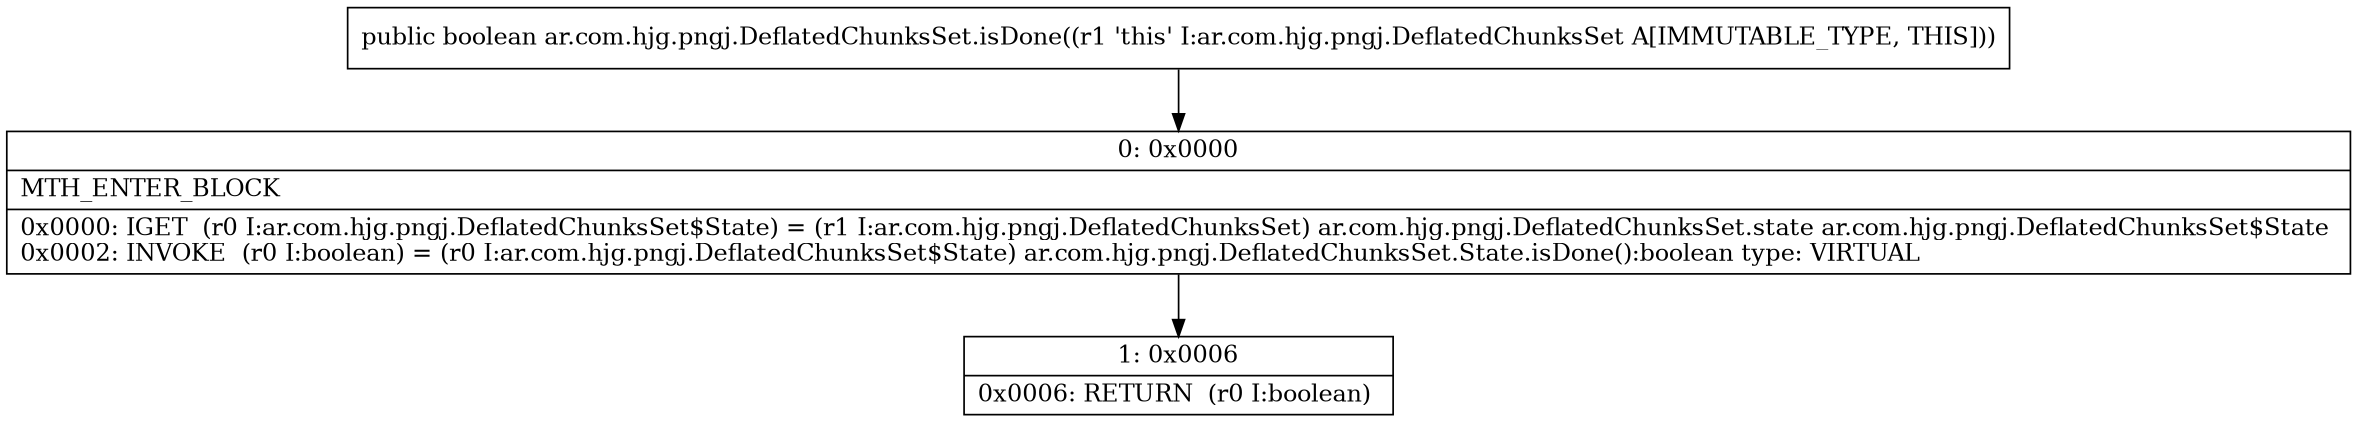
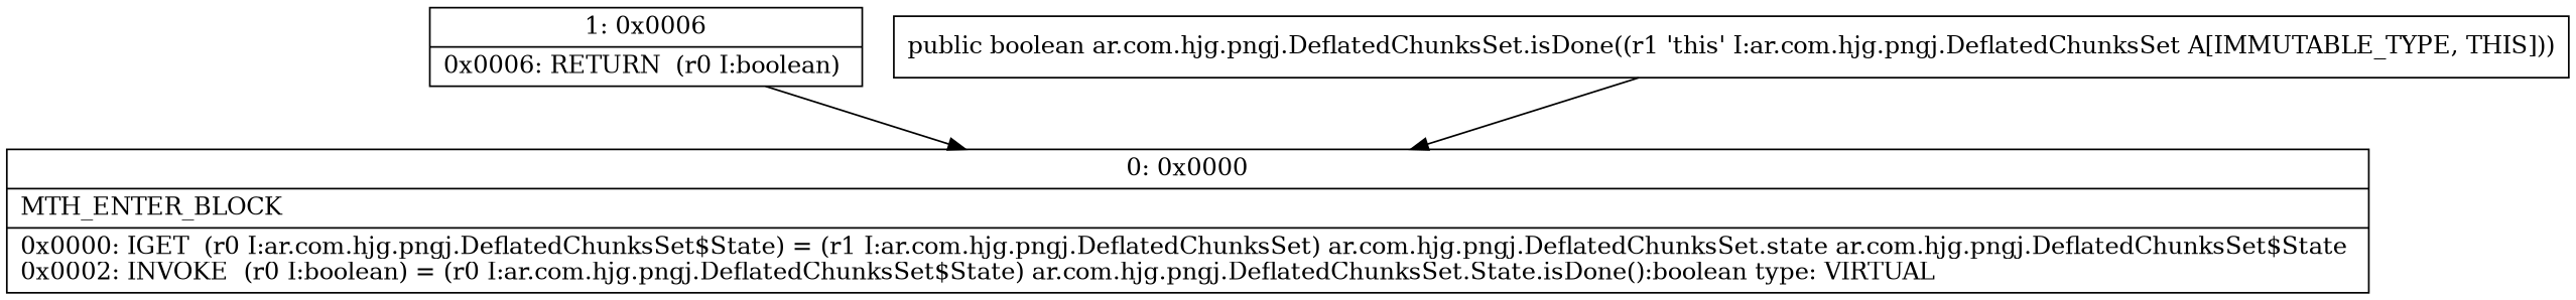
  digraph {
    node [shape=record]
    n1 [label="{0\:\ 0x0000|MTH_ENTER_BLOCK\l|0x0000: IGET  (r0 I:ar.com.hjg.pngj.DeflatedChunksSet$State) = (r1 I:ar.com.hjg.pngj.DeflatedChunksSet) ar.com.hjg.pngj.DeflatedChunksSet.state ar.com.hjg.pngj.DeflatedChunksSet$State \l0x0002: INVOKE  (r0 I:boolean) = (r0 I:ar.com.hjg.pngj.DeflatedChunksSet$State) ar.com.hjg.pngj.DeflatedChunksSet.State.isDone():boolean type: VIRTUAL \l}"]
    n2 [label="{1\:\ 0x0006|0x0006: RETURN  (r0 I:boolean) \l}"]
    n3 [label="{public boolean ar.com.hjg.pngj.DeflatedChunksSet.isDone((r1 'this' I:ar.com.hjg.pngj.DeflatedChunksSet A[IMMUTABLE_TYPE, THIS])) }"]
-   n1 -> n2
+   n2 -> n1
    n3 -> n1
  }
